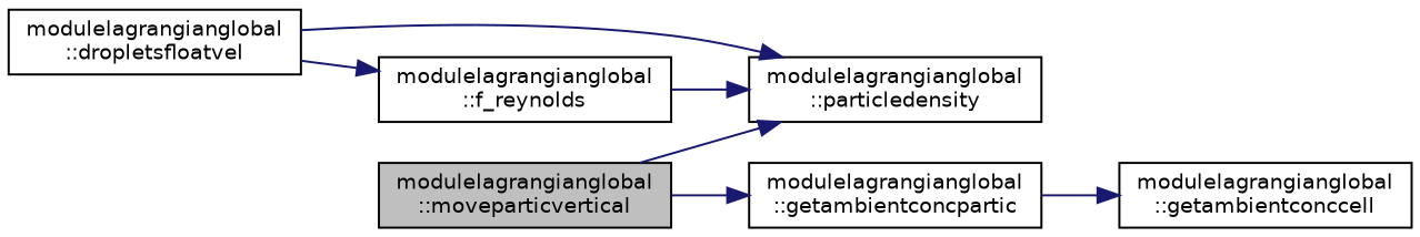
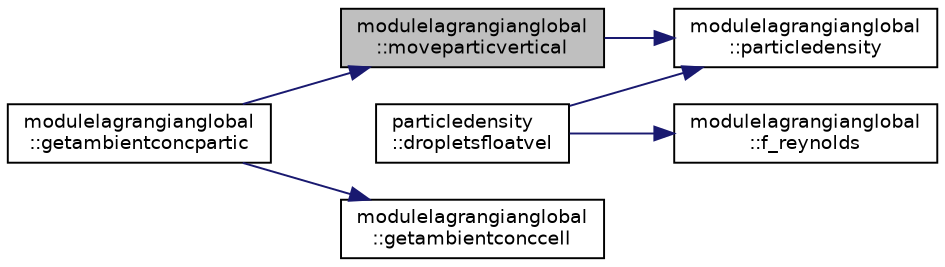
  digraph {
    rankdir=LR
    node [color=black fillcolor=white fontname=Helvetica fontsize=10 shape=record style=filled]
    edge [color=midnightblue fontname=Helvetica fontsize=10 labelfontname=Helvetica labelfontsize=10 style=solid]
    n1 [fillcolor=grey75 fontcolor=black height=0.2 label="modulelagrangianglobal\l::moveparticvertical" width=0.4]
    n2 [height=0.2 label="modulelagrangianglobal\l::particledensity" width=0.4]
    n3 [height=0.2 label="modulelagrangianglobal\l::getambientconcpartic" width=0.4]
-   n4 [height=0.2 label="modulelagrangianglobal\l::dropletsfloatvel" width=0.4]
+   n4 [height=0.2 label="particledensity\l::dropletsfloatvel" width=0.4]
    n5 [height=0.2 label="modulelagrangianglobal\l::f_reynolds" width=0.4]
    n6 [height=0.2 label="modulelagrangianglobal\l::getambientconccell" width=0.4]
    n1 -> n2
-   n1 -> n3
+   n3 -> n1
    n3 -> n6
    n4 -> n2
    n4 -> n5
-   n5 -> n2
  }
